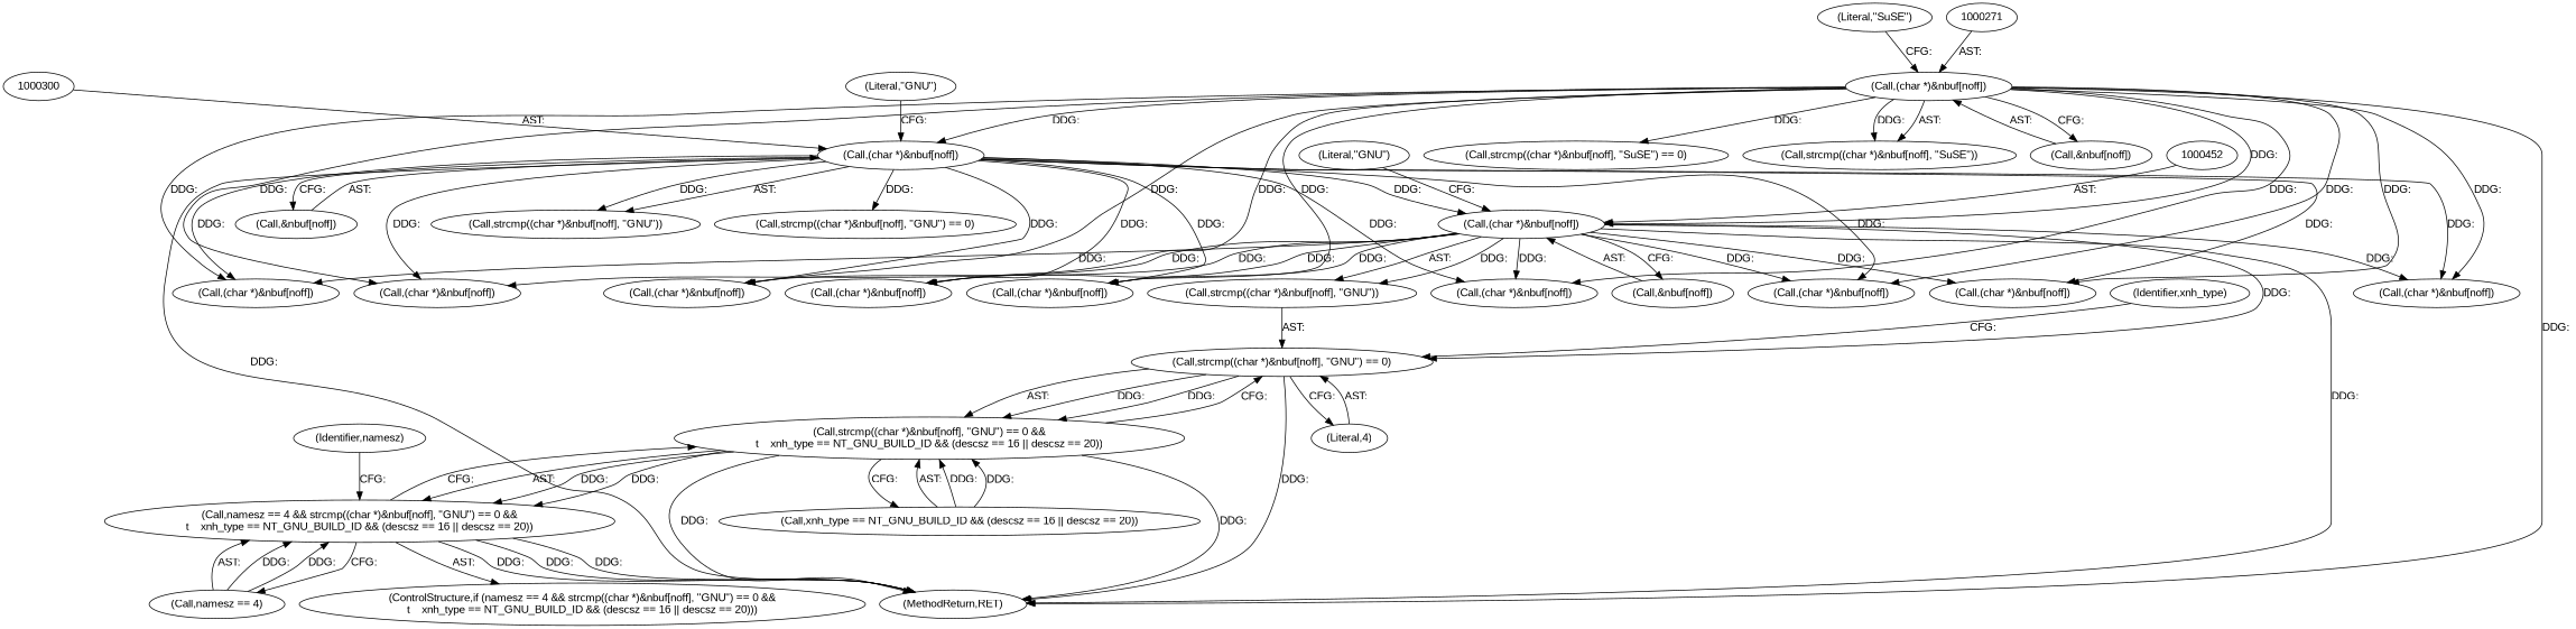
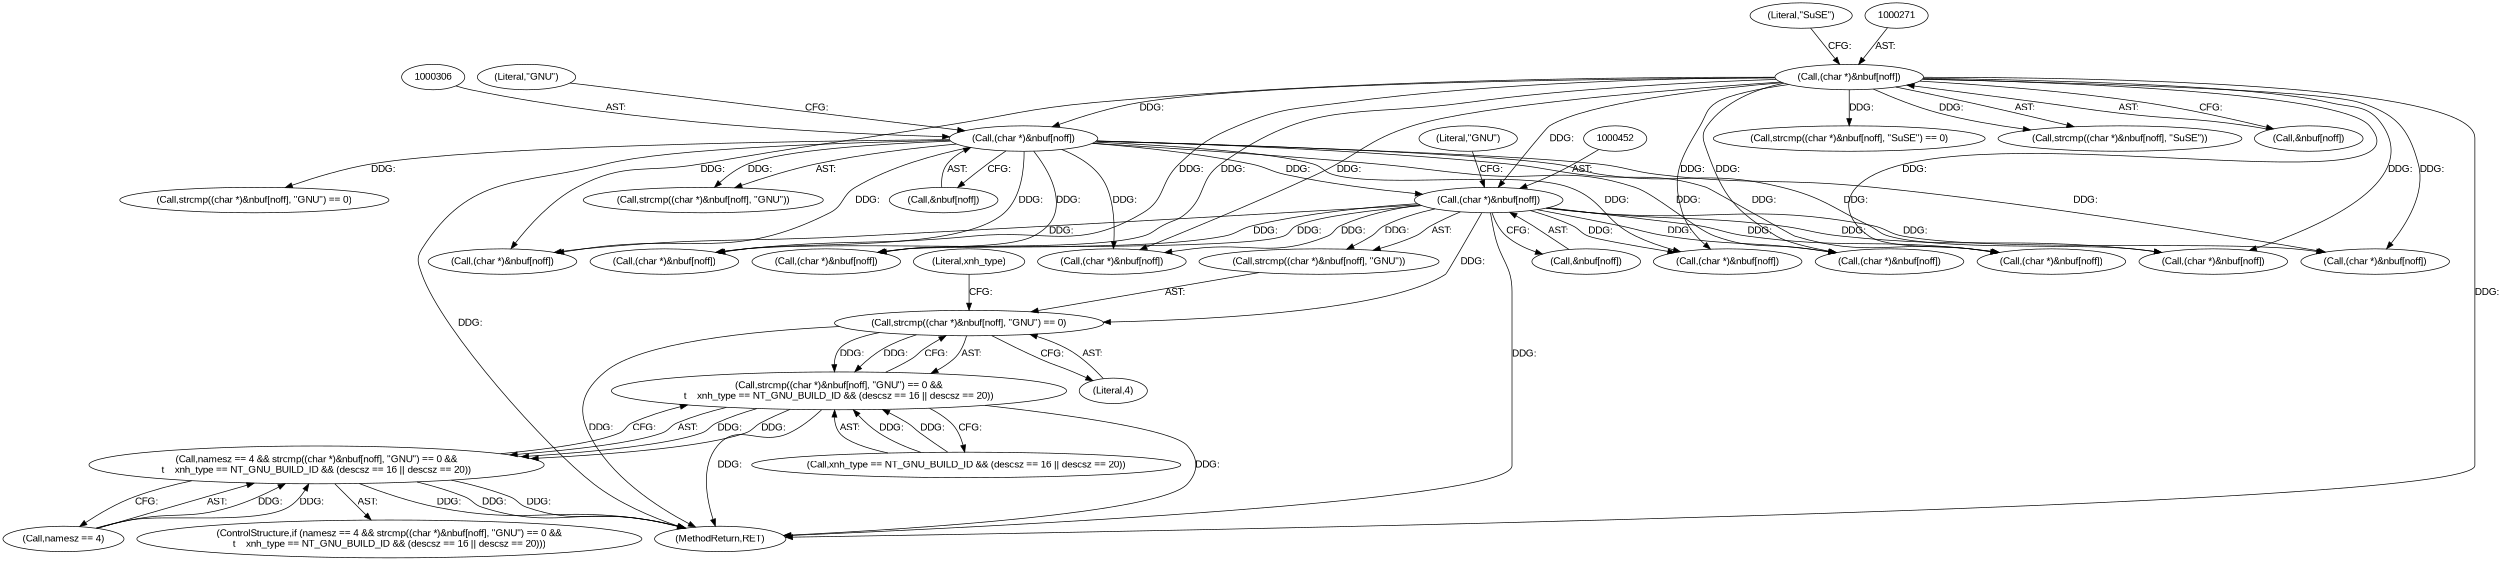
  digraph {
    fontname="Liberation Sans"
    node [fontname="Liberation Sans"]
    edge [fontname="Liberation Sans"]
    n1 [label="(Call,strcmp((char *)&nbuf[noff], \"GNU\") == 0)"]
    n2 [label="(Call,strcmp((char *)&nbuf[noff], \"GNU\") == 0 &&\n\t    xnh_type == NT_GNU_BUILD_ID && (descsz == 16 || descsz == 20))"]
    n3 [label="(MethodReturn,RET)"]
    n4 [label="(Literal,4)"]
    n5 [label="(Call,namesz == 4 && strcmp((char *)&nbuf[noff], \"GNU\") == 0 &&\n\t    xnh_type == NT_GNU_BUILD_ID && (descsz == 16 || descsz == 20))"]
    n6 [label="(Call,xnh_type == NT_GNU_BUILD_ID && (descsz == 16 || descsz == 20))"]
    n7 [label="(Call,(char *)&nbuf[noff])"]
    n8 [label="(Call,(char *)&nbuf[noff])"]
    n9 [label="(Call,(char *)&nbuf[noff])"]
    n10 [label="(Call,(char *)&nbuf[noff])"]
    n11 [label="(Call,strcmp((char *)&nbuf[noff], \"GNU\"))"]
    n12 [label="(Call,(char *)&nbuf[noff])"]
    n13 [label="(Call,(char *)&nbuf[noff])"]
    n14 [label="(Call,(char *)&nbuf[noff])"]
    n15 [label="(Call,(char *)&nbuf[noff])"]
    n16 [label="(Call,(char *)&nbuf[noff])"]
    n17 [label="(Call,&nbuf[noff])"]
    n18 [label="(Call,(char *)&nbuf[noff])"]
    n19 [label="(Call,(char *)&nbuf[noff])"]
    n20 [label="(Call,strcmp((char *)&nbuf[noff], \"GNU\") == 0)"]
    n21 [label="(Call,strcmp((char *)&nbuf[noff], \"GNU\"))"]
    n22 [label="(Call,&nbuf[noff])"]
    n23 [label="(Call,(char *)&nbuf[noff])"]
    n24 [label="(Call,strcmp((char *)&nbuf[noff], \"SuSE\") == 0)"]
    n25 [label="(Call,strcmp((char *)&nbuf[noff], \"SuSE\"))"]
    n26 [label="(Call,&nbuf[noff])"]
    n27 [label="(Call,namesz == 4)"]
    n28 [label="(ControlStructure,if (namesz == 4 && strcmp((char *)&nbuf[noff], \"GNU\") == 0 &&\n\t    xnh_type == NT_GNU_BUILD_ID && (descsz == 16 || descsz == 20)))"]
    n29 [label="(Literal,\"GNU\")"]
-   n30 [label="(Identifier,xnh_type)"]
+   n30 [label="(Literal,xnh_type)"]
    n31 [label="(Literal,\"GNU\")"]
-   n32 [label="(Identifier,namesz)"]
    n33 [label="(Literal,\"SuSE\")"]
    1000452
-   1000306 [label=1000300]
+   1000306
    1000271
    n1 -> n2 [label="AST: "]
    n1 -> n2 [label="DDG: "]
    n1 -> n2 [label="DDG: "]
    n1 -> n3 [label="DDG: "]
    n1 -> n4 [label="CFG: "]
    n2 -> n1 [label="CFG: "]
    n2 -> n3 [label="DDG: "]
    n2 -> n3 [label="DDG: "]
    n2 -> n5 [label="AST: "]
    n2 -> n5 [label="DDG: "]
    n2 -> n5 [label="DDG: "]
    n2 -> n6 [label="CFG: "]
    n4 -> n1 [label="AST: "]
    n5 -> n2 [label="CFG: "]
    n5 -> n3 [label="DDG: "]
    n5 -> n3 [label="DDG: "]
    n5 -> n3 [label="DDG: "]
    n5 -> n27 [label="CFG: "]
    n5 -> n28 [label="AST: "]
    n6 -> n2 [label="AST: "]
    n6 -> n2 [label="DDG: "]
    n6 -> n2 [label="DDG: "]
    n7 -> n1 [label="DDG: "]
    n7 -> n3 [label="DDG: "]
    n7 -> n8 [label="DDG: "]
    n7 -> n9 [label="DDG: "]
    n7 -> n10 [label="DDG: "]
    n7 -> n11 [label="AST: "]
    n7 -> n11 [label="DDG: "]
    n7 -> n12 [label="DDG: "]
    n7 -> n13 [label="DDG: "]
    n7 -> n14 [label="DDG: "]
    n7 -> n15 [label="DDG: "]
    n7 -> n16 [label="DDG: "]
    n7 -> n17 [label="CFG: "]
    n7 -> n18 [label="DDG: "]
    n11 -> n1 [label="AST: "]
    n17 -> n7 [label="AST: "]
    n19 -> n3 [label="DDG: "]
    n19 -> n7 [label="DDG: "]
    n19 -> n8 [label="DDG: "]
    n19 -> n9 [label="DDG: "]
    n19 -> n10 [label="DDG: "]
    n19 -> n12 [label="DDG: "]
    n19 -> n13 [label="DDG: "]
    n19 -> n14 [label="DDG: "]
    n19 -> n15 [label="DDG: "]
    n19 -> n16 [label="DDG: "]
    n19 -> n18 [label="DDG: "]
    n19 -> n20 [label="DDG: "]
    n19 -> n21 [label="AST: "]
    n19 -> n21 [label="DDG: "]
    n19 -> n22 [label="CFG: "]
    n22 -> n19 [label="AST: "]
    n23 -> n3 [label="DDG: "]
    n23 -> n7 [label="DDG: "]
    n23 -> n8 [label="DDG: "]
    n23 -> n9 [label="DDG: "]
    n23 -> n10 [label="DDG: "]
    n23 -> n12 [label="DDG: "]
    n23 -> n13 [label="DDG: "]
    n23 -> n14 [label="DDG: "]
    n23 -> n15 [label="DDG: "]
    n23 -> n16 [label="DDG: "]
    n23 -> n18 [label="DDG: "]
    n23 -> n19 [label="DDG: "]
    n23 -> n24 [label="DDG: "]
    n23 -> n25 [label="AST: "]
    n23 -> n25 [label="DDG: "]
    n23 -> n26 [label="CFG: "]
    n26 -> n23 [label="AST: "]
    n27 -> n5 [label="AST: "]
    n27 -> n5 [label="DDG: "]
    n27 -> n5 [label="DDG: "]
    n29 -> n7 [label="CFG: "]
    n30 -> n1 [label="CFG: "]
    n31 -> n19 [label="CFG: "]
-   n32 -> n5 [label="CFG: "]
    n33 -> n23 [label="CFG: "]
    1000452 -> n7 [label="AST: "]
    1000306 -> n19 [label="AST: "]
    1000271 -> n23 [label="AST: "]
  }
